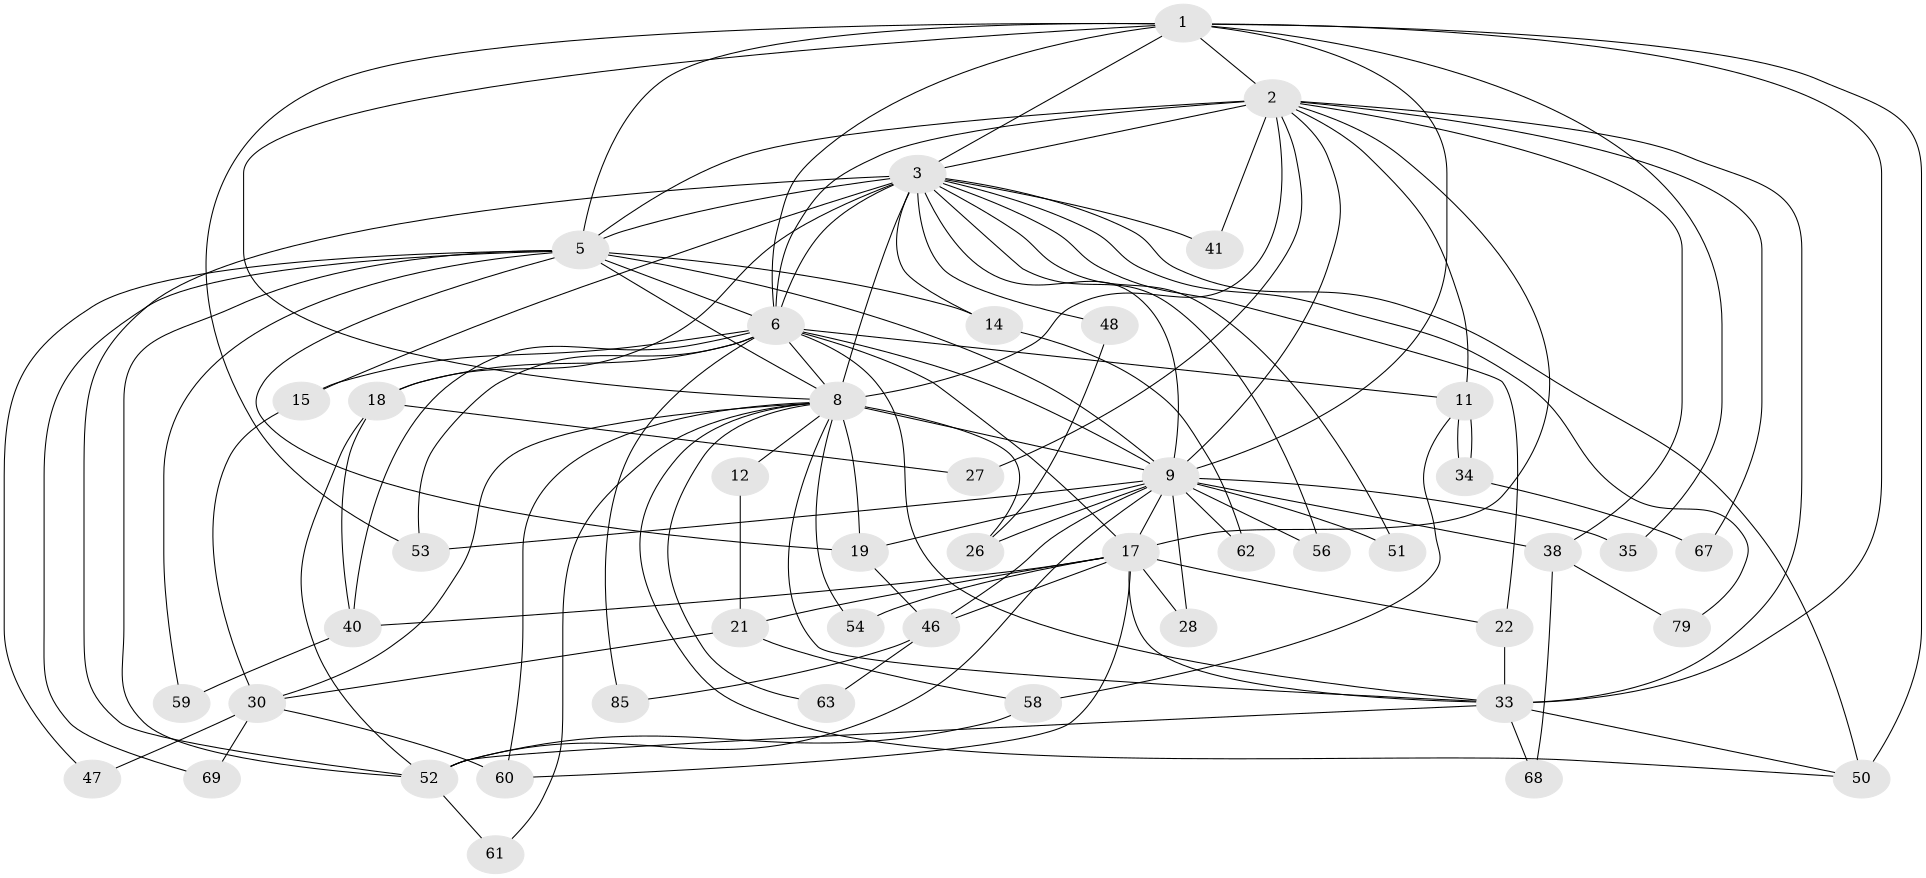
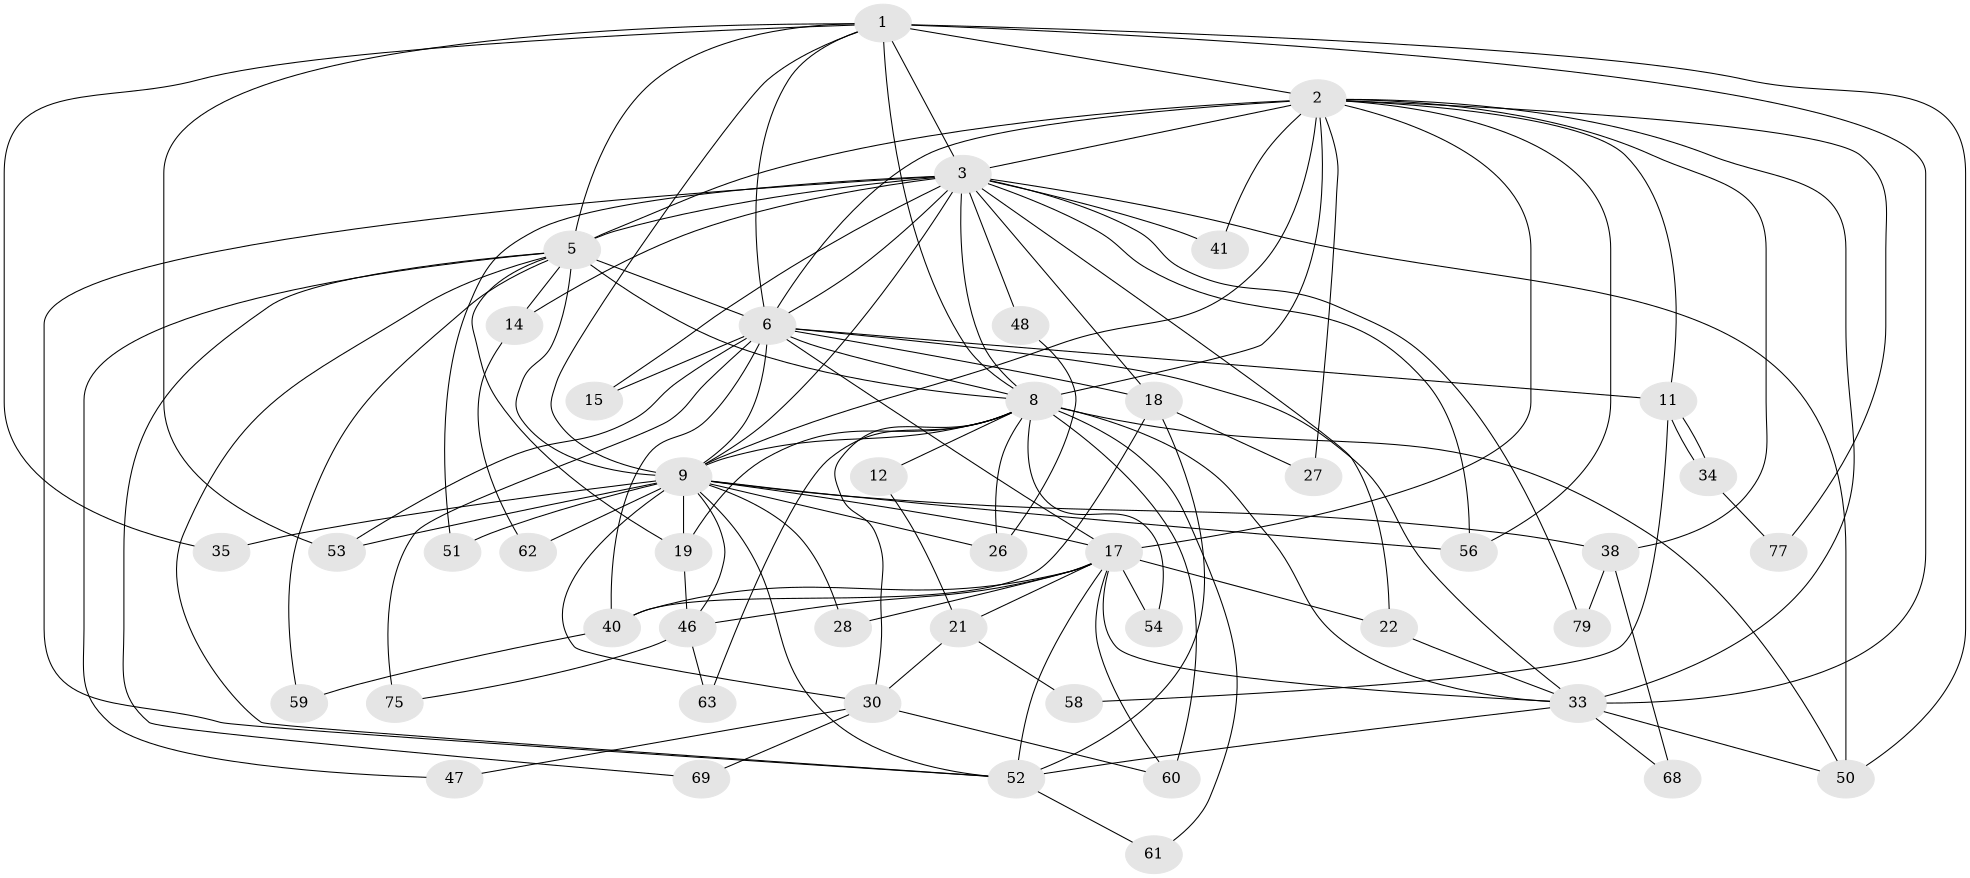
  graph {
    node [color=gray90 style=filled]
    2 [super="+73+4+44+65+86"]
    3 [super="+16+7+77"]
    5 [super="+82"]
    6
    8 [super="+76+84+10+25+32+13"]
    9 [super="+23"]
    33 [super="+36+45+74"]
    11
    17 [super="+70+49"]
    27
    38
    41
    56
-   67
+   67 [label=77]
    1
    35
    50 [super="+57"]
    53 [super="+72"]
    14
    15
    18 [super="+64"]
    22
    48
    51
    52 [super="+92+90+55"]
    79
    19 [super="+24"]
    47
    59
    69
    40 [super="+88"]
-   75 [super="+91" label=85]
+   75 [super="+91"]
    26 [super="+93"]
    12
    30
    54
    60
    61
    63
    28
    46 [super="+66"]
    62
    68
    34 [super="+78"]
    58
    21
    2 -- 3 [weight=5]
    2 -- 5 [weight=3]
    2 -- 6 [weight=2]
    2 -- 8 [weight=7]
    2 -- 9 [weight=2]
    2 -- 33 [weight=2]
    2 -- 11
    2 -- 17 [weight=2]
    2 -- 27
    2 -- 38
    2 -- 41
+   2 -- 56
    2 -- 67
    3 -- 5 [weight=3]
    3 -- 6 [weight=2]
    3 -- 8 [weight=7]
    3 -- 9 [weight=3]
    3 -- 41
    3 -- 56
    3 -- 50 [weight=2]
    3 -- 14
    3 -- 15
    3 -- 18
    3 -- 22
    3 -- 48 [weight=2]
    3 -- 51
    3 -- 52
    3 -- 79
    5 -- 6
    5 -- 8 [weight=2]
    5 -- 9
    5 -- 14
    5 -- 52
    5 -- 19
    5 -- 47
    5 -- 59
    5 -- 69
    6 -- 8 [weight=3]
    6 -- 9
    6 -- 33
    6 -- 11
    6 -- 17
    6 -- 53
    6 -- 15
    6 -- 18
    6 -- 40
    6 -- 75 [weight=2]
    8 -- 9 [weight=2]
    8 -- 33
    8 -- 50
    8 -- 19
    8 -- 26
    8 -- 12 [weight=2]
    8 -- 30
    8 -- 54
    8 -- 60
    8 -- 61
    8 -- 63
    9 -- 17
    9 -- 38
    9 -- 56
    9 -- 35
    9 -- 53
    9 -- 51
    9 -- 52
    9 -- 19
    9 -- 26
-   15 -- 30
+   9 -- 30
    9 -- 28
    9 -- 46
    9 -- 62
    33 -- 50
    33 -- 52
    33 -- 68
    11 -- 34
    11 -- 34
    11 -- 58
    17 -- 33
    17 -- 22
-   58 -- 52 [weight=2]
+   17 -- 52 [weight=2]
    17 -- 40
    17 -- 54
    17 -- 60
    17 -- 28
    17 -- 46
    17 -- 21
    38 -- 79
    38 -- 68
    1 -- 2 [weight=3]
    1 -- 3 [weight=2]
    1 -- 5
    1 -- 6
    1 -- 8 [weight=2]
    1 -- 9
    1 -- 33
    1 -- 35
    1 -- 50
    1 -- 53
    14 -- 62
    18 -- 27
    18 -- 52
    18 -- 40
    22 -- 33
    48 -- 26 [weight=2]
    52 -- 61
    19 -- 46
    40 -- 59
    12 -- 21
    30 -- 47
    30 -- 69
    30 -- 60
    46 -- 75
    46 -- 63
    34 -- 67
    21 -- 30
    21 -- 58
  }
